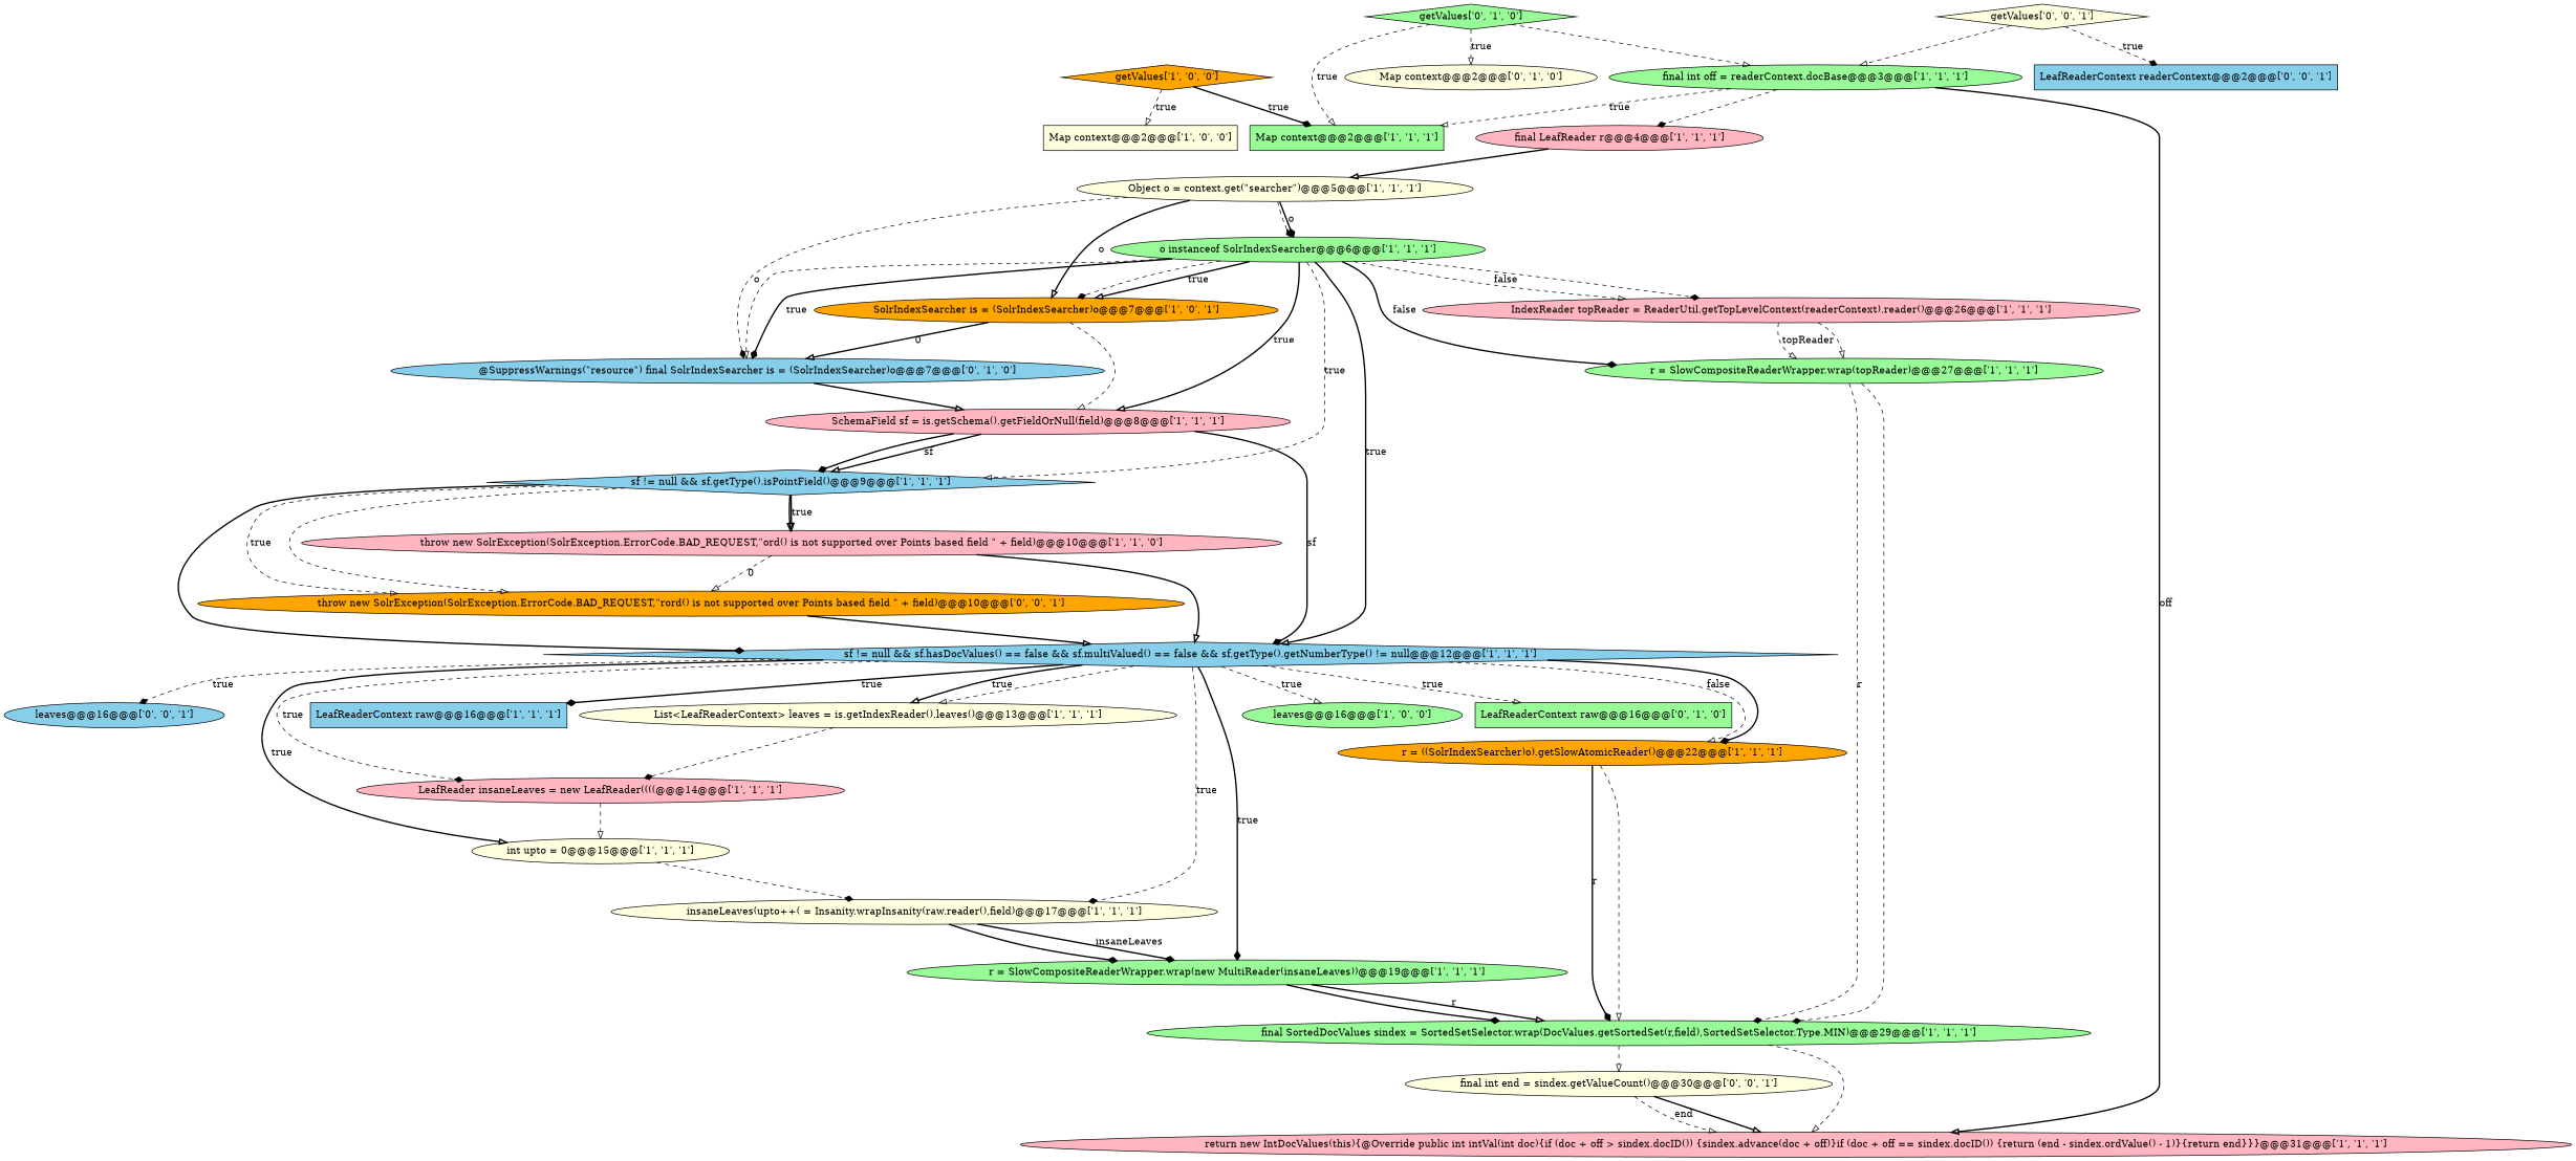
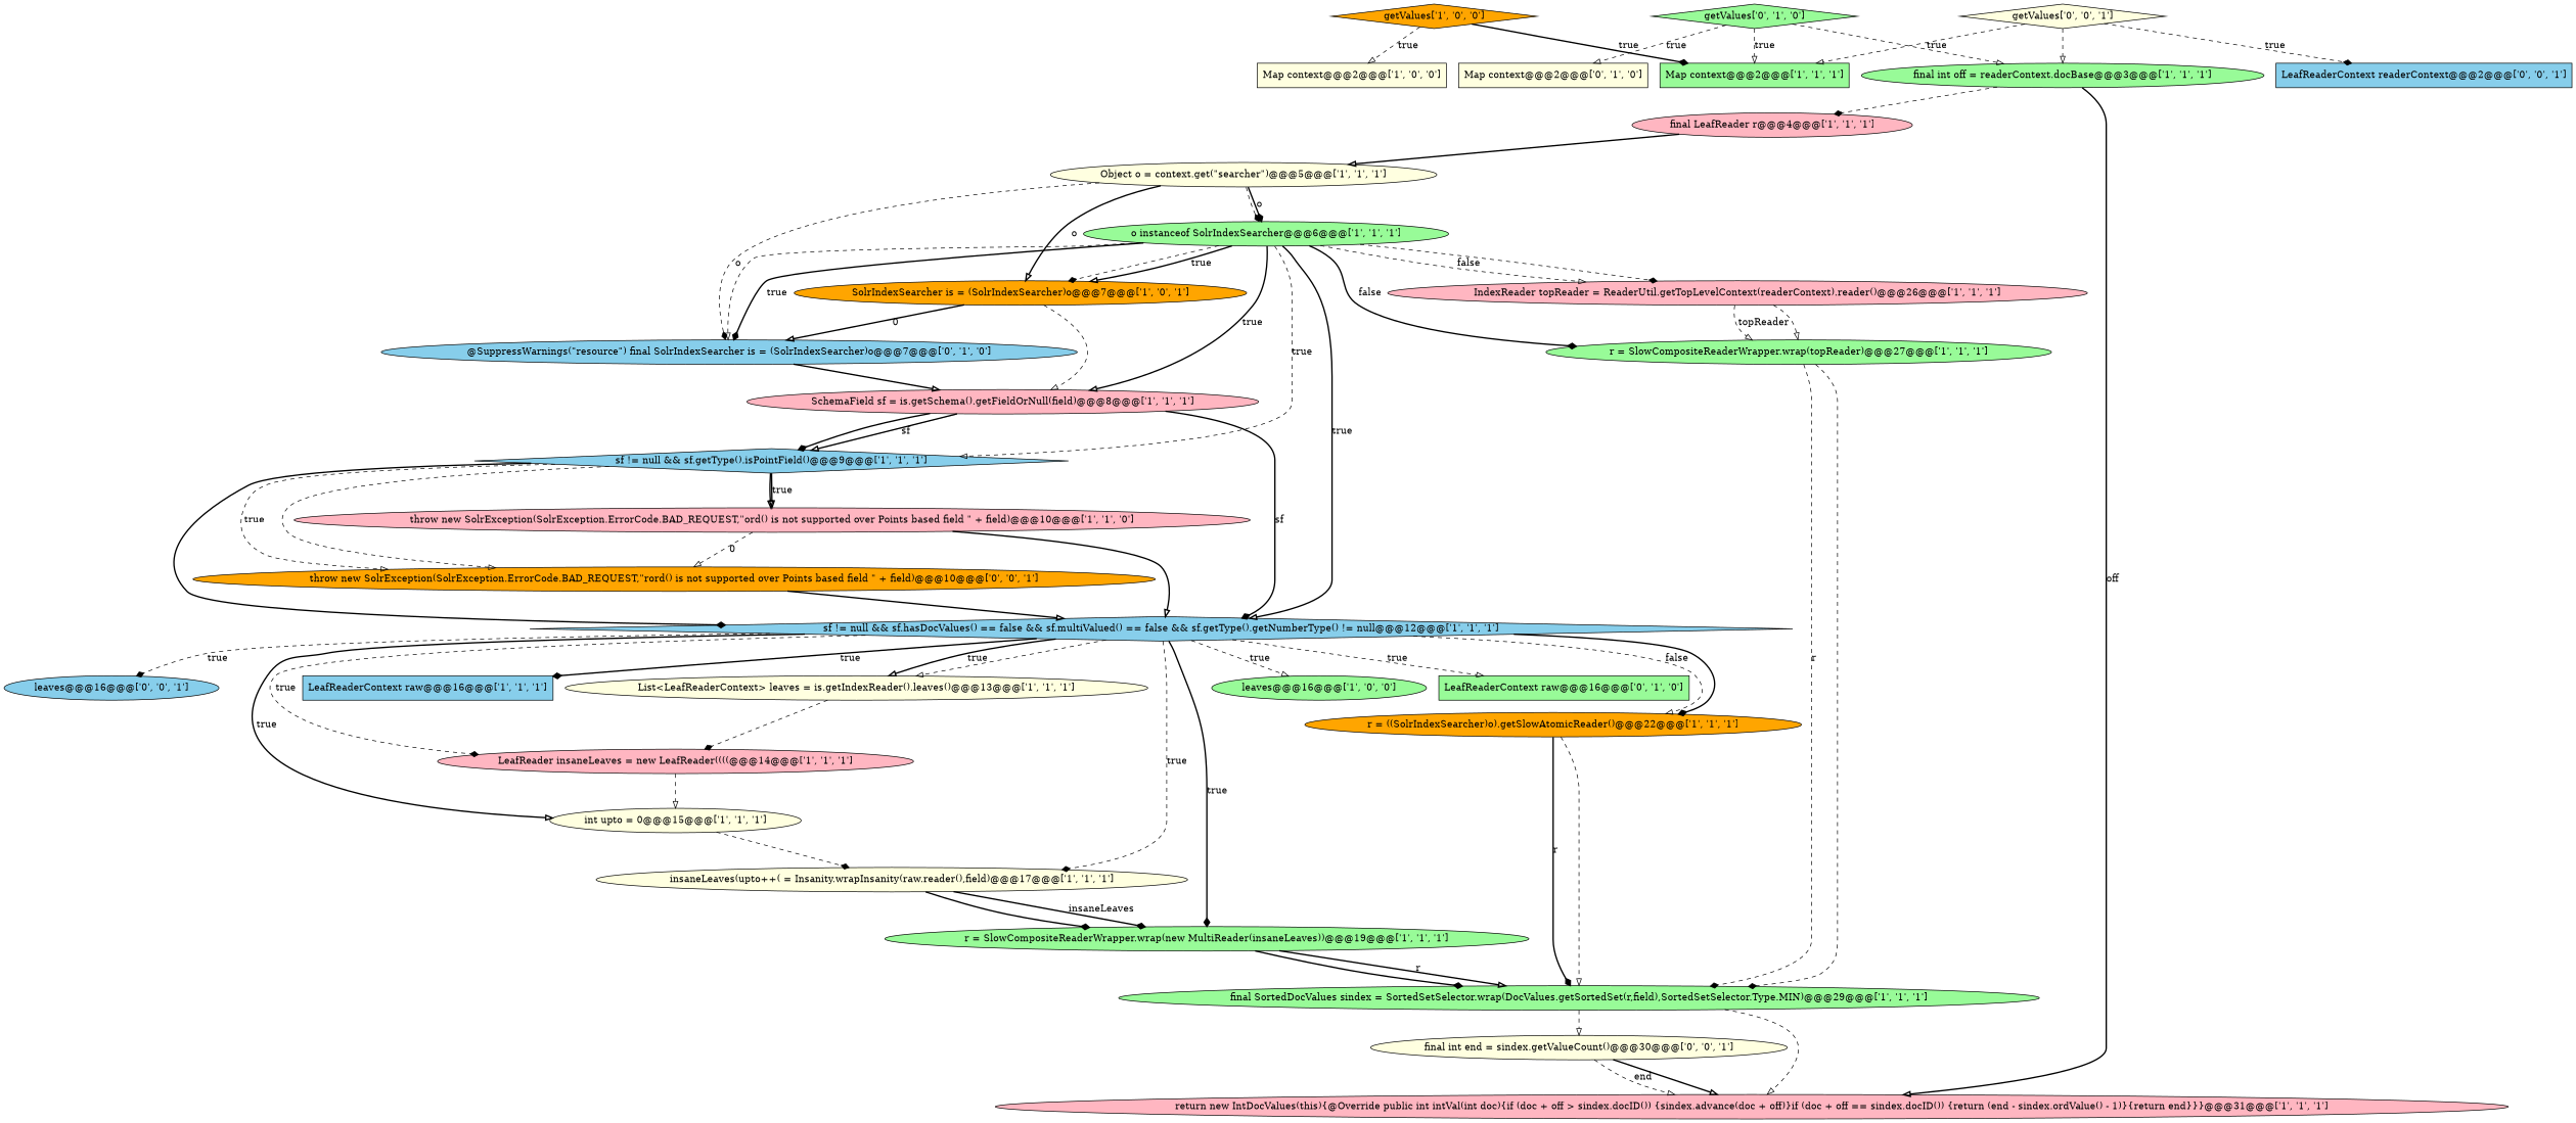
  digraph {
    node [fillcolor=palegreen shape=ellipse style=filled]
    edge [arrowhead=onormal style=dashed]
    n1 [fillcolor=lightyellow label="Map context@@@2@@@['1', '0', '0']" shape=box]
    n2 [label="LeafReaderContext raw@@@16@@@['0', '1', '0']" shape=box]
    n3 [fillcolor=lightpink label="throw new SolrException(SolrException.ErrorCode.BAD_REQUEST,\"ord() is not supported over Points based field \" + field)@@@10@@@['1', '1', '0']"]
    n4 [fillcolor=skyblue label="sf != null && sf.hasDocValues() == false && sf.multiValued() == false && sf.getType().getNumberType() != null@@@12@@@['1', '1', '1']" shape=diamond]
    n5 [fillcolor=orange label="throw new SolrException(SolrException.ErrorCode.BAD_REQUEST,\"rord() is not supported over Points based field \" + field)@@@10@@@['0', '0', '1']"]
    n6 [fillcolor=lightyellow label="int upto = 0@@@15@@@['1', '1', '1']"]
    n7 [fillcolor=lightyellow label="insaneLeaves(upto++( = Insanity.wrapInsanity(raw.reader(),field)@@@17@@@['1', '1', '1']"]
    n8 [fillcolor=skyblue label="leaves@@@16@@@['0', '0', '1']"]
    n9 [fillcolor=orange label="r = ((SolrIndexSearcher)o).getSlowAtomicReader()@@@22@@@['1', '1', '1']"]
    n10 [fillcolor=skyblue label="LeafReaderContext raw@@@16@@@['1', '1', '1']" shape=box]
    n11 [fillcolor=lightyellow label="List<LeafReaderContext> leaves = is.getIndexReader().leaves()@@@13@@@['1', '1', '1']"]
    n12 [label="r = SlowCompositeReaderWrapper.wrap(new MultiReader(insaneLeaves))@@@19@@@['1', '1', '1']"]
    n13 [fillcolor=lightpink label="LeafReader insaneLeaves = new LeafReader((((@@@14@@@['1', '1', '1']"]
    n14 [label="leaves@@@16@@@['1', '0', '0']"]
    n15 [label="getValues['0', '1', '0']" shape=diamond]
    n16 [label="final int off = readerContext.docBase@@@3@@@['1', '1', '1']"]
-   n17 [fillcolor=lightyellow label="Map context@@@2@@@['0', '1', '0']"]
+   n17 [fillcolor=lightyellow label="Map context@@@2@@@['0', '1', '0']" shape=box]
    n18 [label="Map context@@@2@@@['1', '1', '1']" shape=box]
    n19 [fillcolor=lightpink label="final LeafReader r@@@4@@@['1', '1', '1']"]
    n20 [fillcolor=lightpink label="return new IntDocValues(this){@Override public int intVal(int doc){if (doc + off > sindex.docID()) {sindex.advance(doc + off)}if (doc + off == sindex.docID()) {return (end - sindex.ordValue() - 1)}{return end}}}@@@31@@@['1', '1', '1']"]
    n21 [fillcolor=lightyellow label="Object o = context.get(\"searcher\")@@@5@@@['1', '1', '1']"]
    n22 [fillcolor=orange label="SolrIndexSearcher is = (SolrIndexSearcher)o@@@7@@@['1', '0', '1']"]
    n23 [fillcolor=skyblue label="@SuppressWarnings(\"resource\") final SolrIndexSearcher is = (SolrIndexSearcher)o@@@7@@@['0', '1', '0']"]
    n24 [label="o instanceof SolrIndexSearcher@@@6@@@['1', '1', '1']"]
    n25 [label="final SortedDocValues sindex = SortedSetSelector.wrap(DocValues.getSortedSet(r,field),SortedSetSelector.Type.MIN)@@@29@@@['1', '1', '1']"]
    n26 [fillcolor=lightyellow label="final int end = sindex.getValueCount()@@@30@@@['0', '0', '1']"]
    n27 [label="r = SlowCompositeReaderWrapper.wrap(topReader)@@@27@@@['1', '1', '1']"]
    n28 [fillcolor=lightpink label="SchemaField sf = is.getSchema().getFieldOrNull(field)@@@8@@@['1', '1', '1']"]
    n29 [fillcolor=skyblue label="sf != null && sf.getType().isPointField()@@@9@@@['1', '1', '1']" shape=diamond]
    n30 [fillcolor=lightpink label="IndexReader topReader = ReaderUtil.getTopLevelContext(readerContext).reader()@@@26@@@['1', '1', '1']"]
    n31 [fillcolor=skyblue label="LeafReaderContext readerContext@@@2@@@['0', '0', '1']" shape=box]
    n32 [fillcolor=orange label="getValues['1', '0', '0']" shape=diamond]
    n33 [fillcolor=lightyellow label="getValues['0', '0', '1']" shape=diamond]
    n3 -> n4 [style=bold]
    n3 -> n5 [label=0]
    n4 -> n2 [label=true]
    n4 -> n6 [label=true style=bold]
    n4 -> n7 [arrowhead=diamond label=true]
    n4 -> n8 [arrowhead=diamond label=true]
    n4 -> n9 [label=false]
    n4 -> n9 [arrowhead=diamond style=bold]
    n4 -> n10 [arrowhead=diamond label=true style=bold]
    n4 -> n11
    n4 -> n11 [label=true style=bold]
    n4 -> n12 [arrowhead=diamond label=true style=bold]
    n4 -> n13 [arrowhead=diamond label=true]
    n4 -> n14 [label=true]
    n5 -> n4 [style=bold]
    n6 -> n7 [arrowhead=diamond]
    n7 -> n12 [arrowhead=diamond style=bold]
    n7 -> n12 [arrowhead=diamond label=insaneLeaves style=bold]
    n9 -> n25 [arrowhead=diamond label=r style=bold]
    n9 -> n25
    n11 -> n13 [arrowhead=diamond]
    n12 -> n25 [label=r style=bold]
    n12 -> n25 [arrowhead=diamond style=bold]
    n13 -> n6
    n15 -> n16
    n15 -> n17 [label=true]
    n15 -> n18 [label=true]
    n16 -> n19 [arrowhead=diamond]
    n16 -> n20 [label=off style=bold]
    n19 -> n21 [style=bold]
    n21 -> n22 [label=o style=bold]
    n21 -> n23 [arrowhead=diamond label=o]
    n21 -> n24 [arrowhead=diamond label=o style=bold]
    n21 -> n24 [arrowhead=diamond]
    n22 -> n23 [label=0 style=bold]
    n22 -> n28
    n23 -> n28 [style=bold]
    n24 -> n4 [label=true style=bold]
    n24 -> n22 [arrowhead=diamond]
    n24 -> n22 [label=true style=bold]
    n24 -> n23
    n24 -> n23 [arrowhead=diamond label=true style=bold]
    n24 -> n27 [arrowhead=diamond label=false style=bold]
    n24 -> n28 [label=true style=bold]
    n24 -> n29 [label=true]
    n24 -> n30 [arrowhead=diamond]
    n24 -> n30 [label=false]
    n25 -> n20
    n25 -> n26
    n26 -> n20 [style=bold]
    n26 -> n20 [label=end]
    n27 -> n25 [arrowhead=diamond]
    n27 -> n25 [arrowhead=diamond label=r]
    n28 -> n4 [arrowhead=diamond label=sf style=bold]
    n28 -> n29 [label=sf style=bold]
    n28 -> n29 [arrowhead=diamond style=bold]
    n29 -> n3 [label=true style=bold]
    n29 -> n3 [style=bold]
    n29 -> n4 [arrowhead=diamond style=bold]
    n29 -> n5 [label=true]
    n29 -> n5
    n30 -> n27 [label=topReader]
    n30 -> n27
    n32 -> n1 [label=true]
    n32 -> n18 [arrowhead=diamond label=true style=bold]
    n33 -> n16
-   n16 -> n18 [label=true]
+   n33 -> n18 [label=true]
    n33 -> n31 [arrowhead=diamond label=true]
  }
